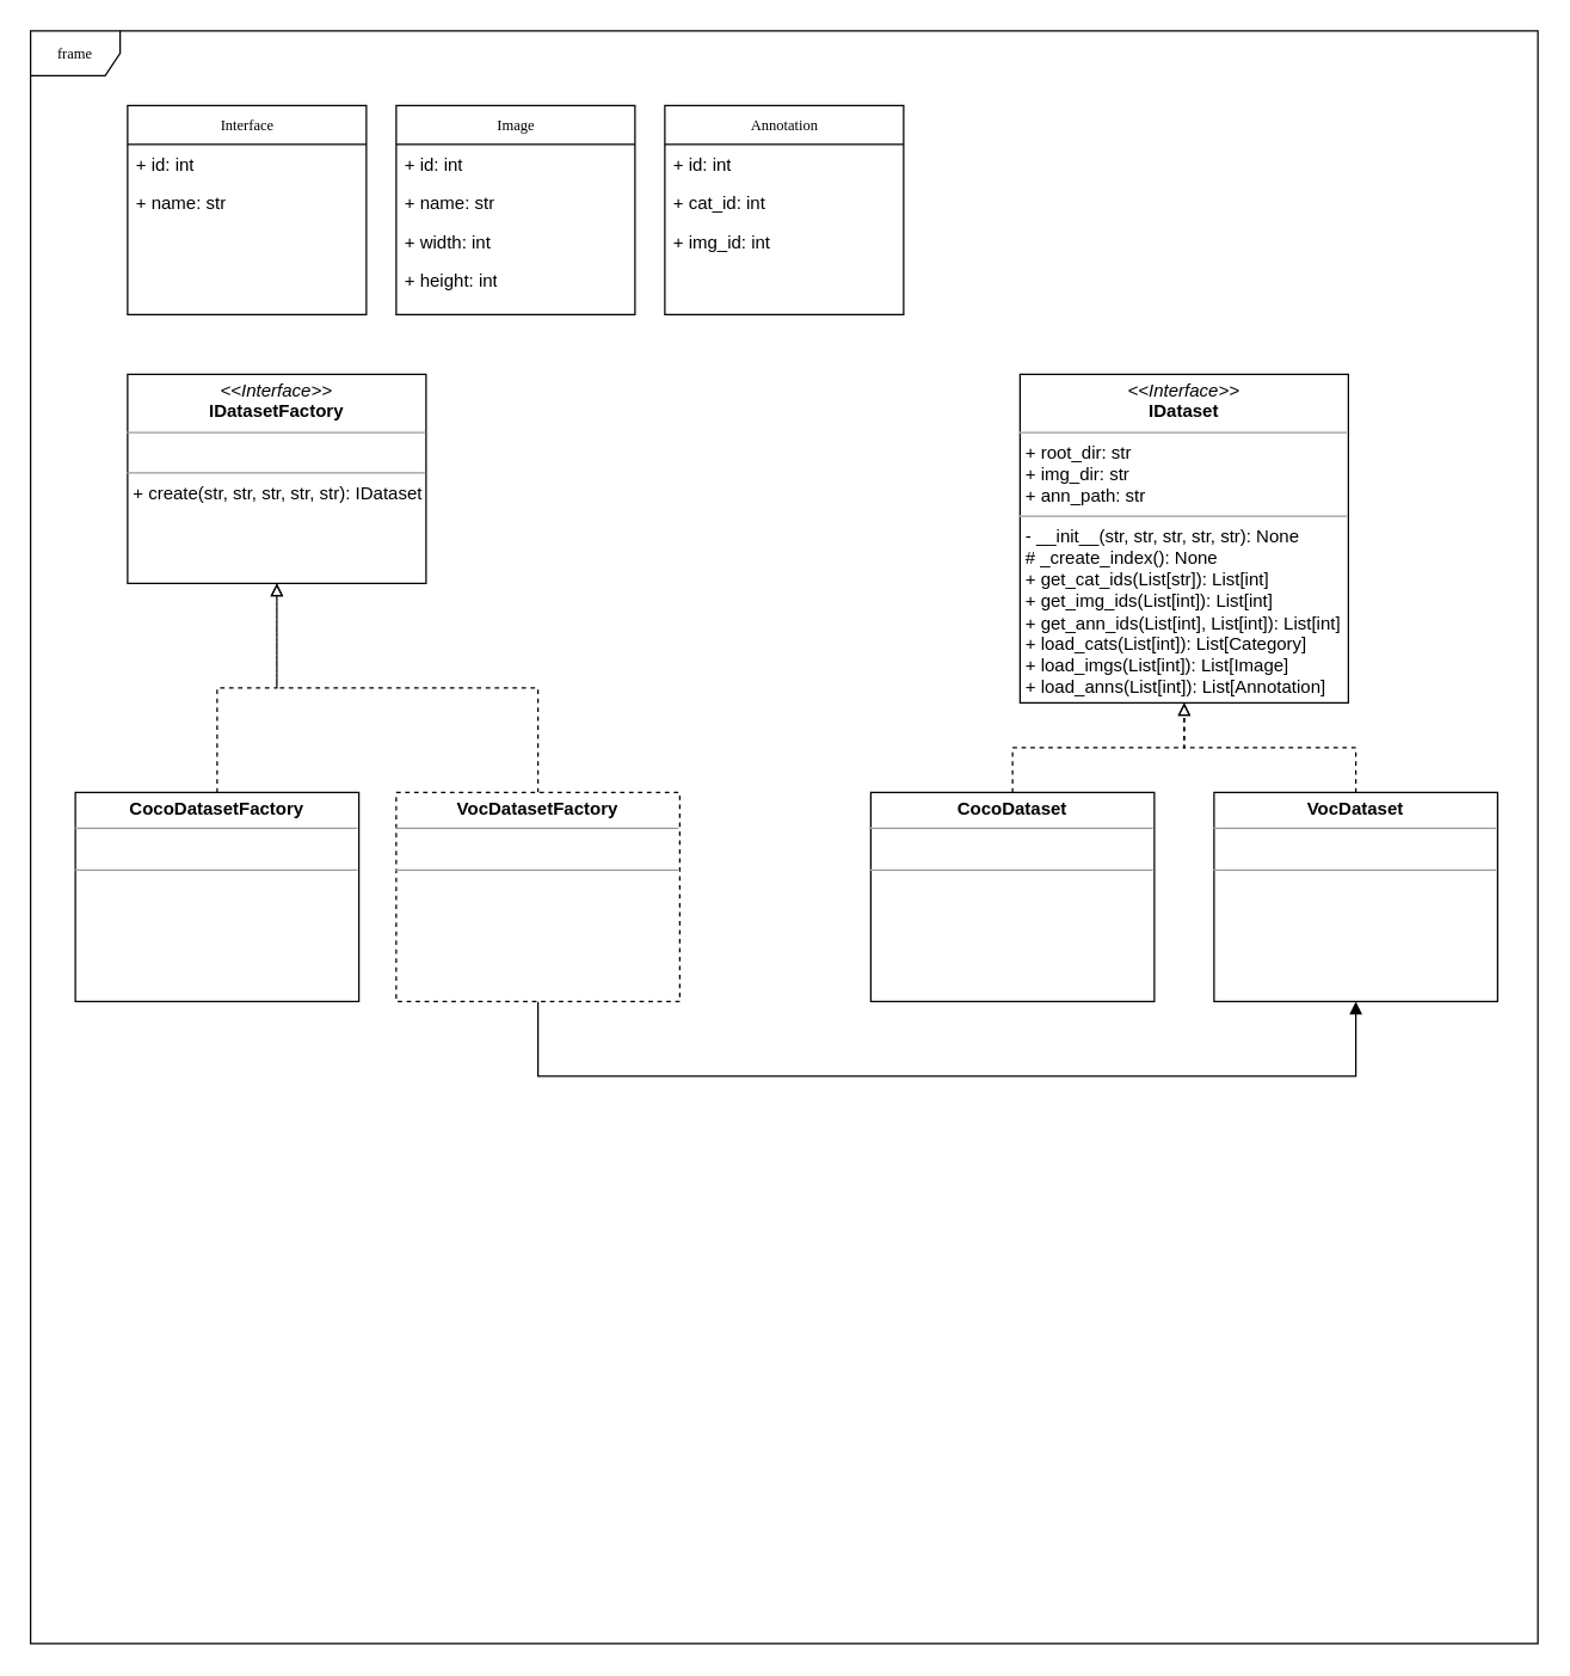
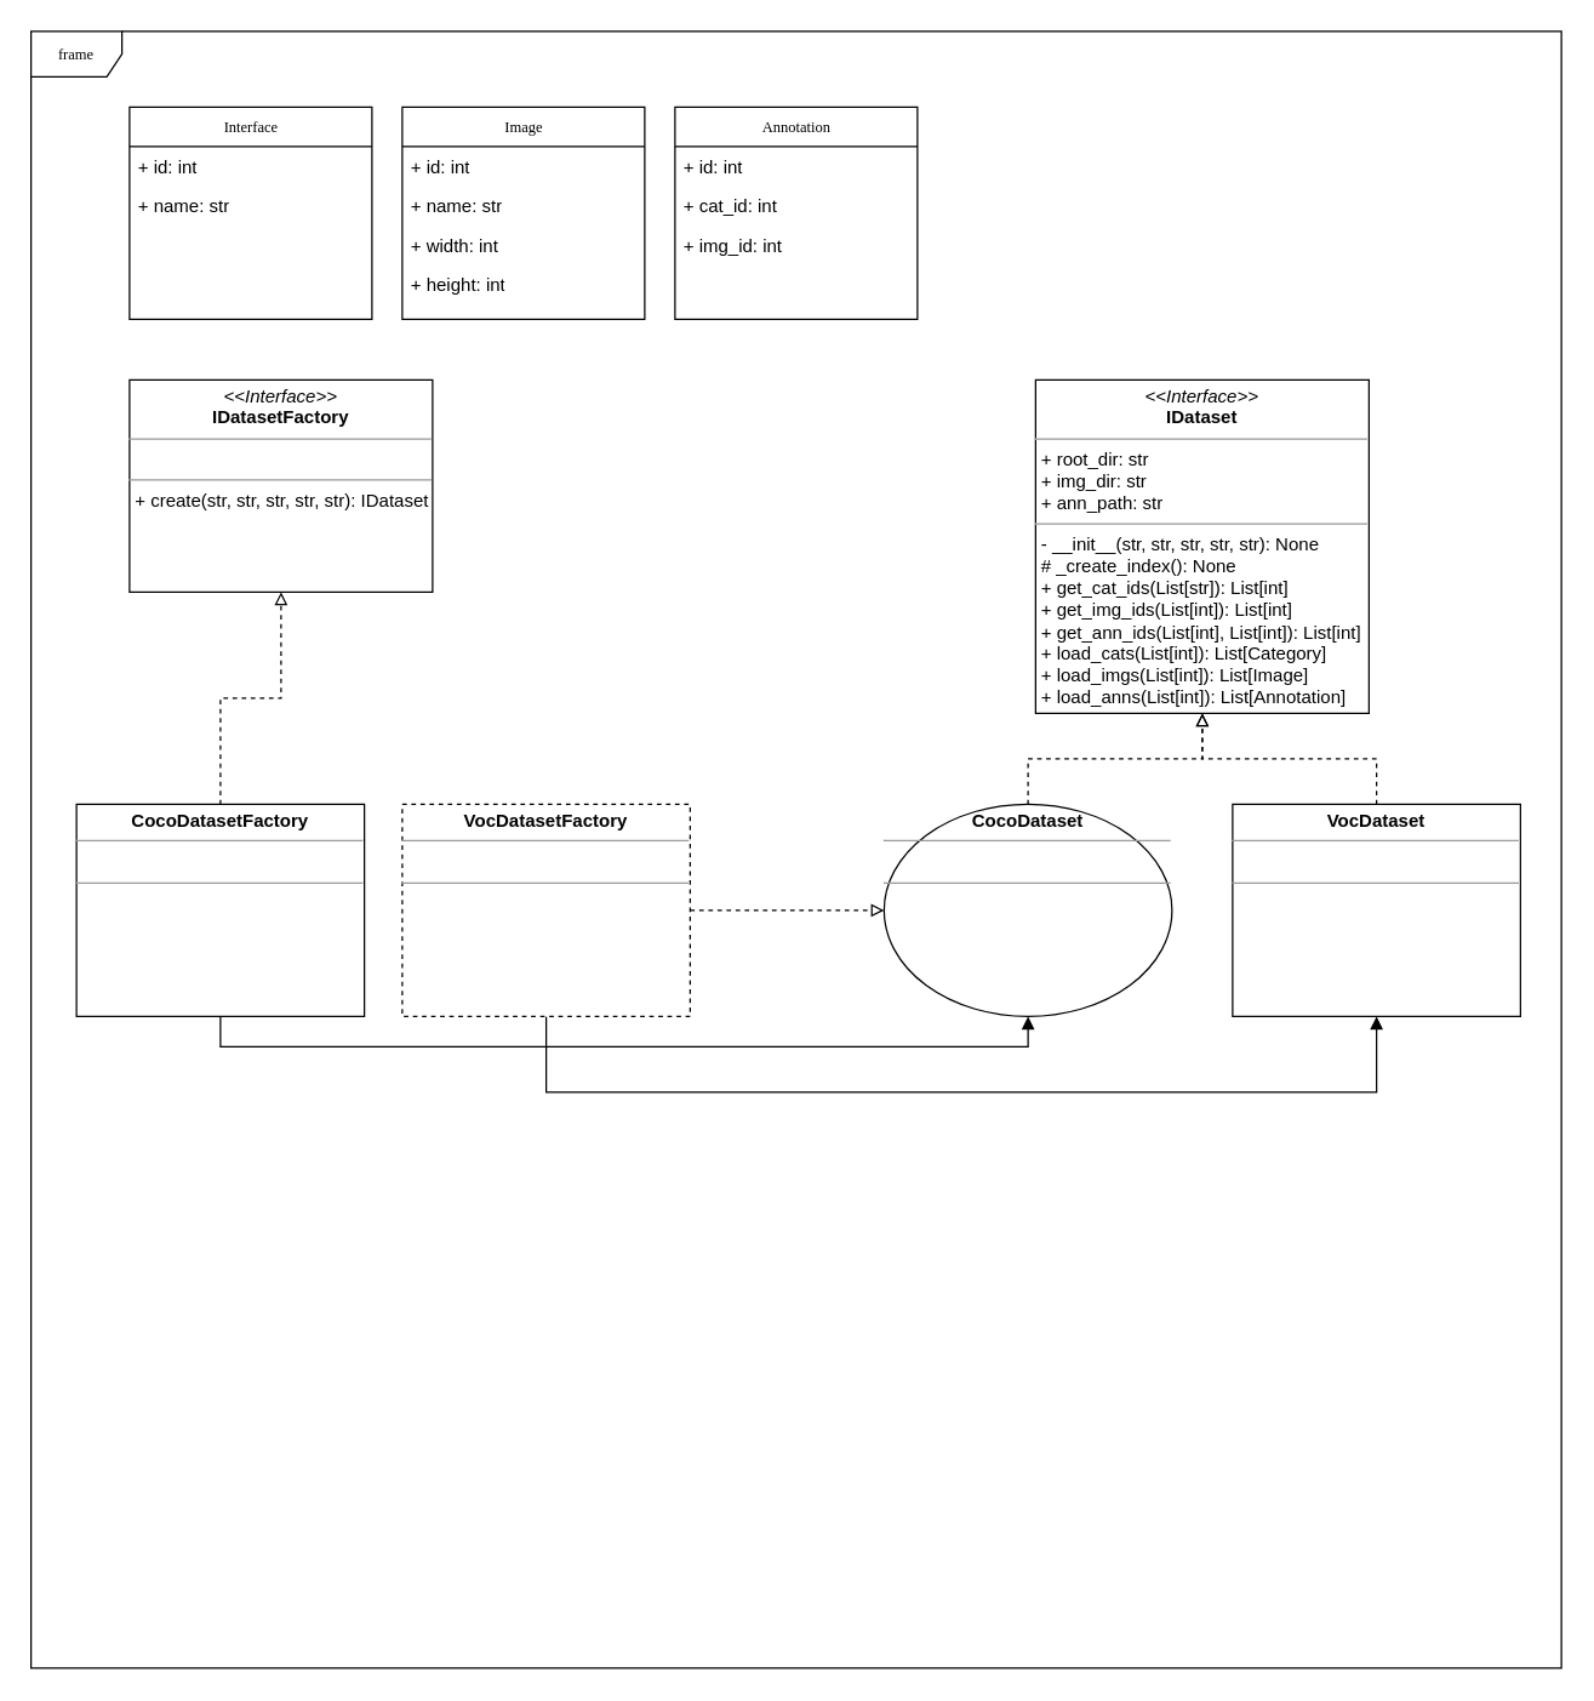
  <mxCell id="0" />
  <mxCell id="1" parent="0" />
  <mxCell id="2" value="frame" style="shape=umlFrame;whiteSpace=wrap;html=1;rounded=0;shadow=0;comic=0;labelBackgroundColor=none;strokeWidth=1;fontFamily=Verdana;fontSize=10;align=center;" parent="1" vertex="1"><mxGeometry x="20" y="20" width="1010" height="1080" as="geometry" /></mxCell>
  <mxCell id="3" value="&lt;p style=&quot;margin:0px;margin-top:4px;text-align:center;&quot;&gt;&lt;i&gt;&amp;lt;&amp;lt;Interface&amp;gt;&amp;gt;&lt;/i&gt;&lt;br&gt;&lt;b&gt;IDataset&lt;/b&gt;&lt;/p&gt;&lt;hr size=&quot;1&quot;&gt;&lt;p style=&quot;margin:0px;margin-left:4px;&quot;&gt;+ root_dir: str&lt;/p&gt;&lt;p style=&quot;margin:0px;margin-left:4px;&quot;&gt;+ img_dir: str&lt;/p&gt;&lt;p style=&quot;margin:0px;margin-left:4px;&quot;&gt;+ ann_path: str&lt;/p&gt;&lt;hr size=&quot;1&quot;&gt;&lt;p style=&quot;margin:0px;margin-left:4px;&quot;&gt;- __init__(str, str, str, str, str): None&lt;br&gt;# _create_index&lt;span style=&quot;background-color: initial;&quot;&gt;(): None&lt;/span&gt;&lt;/p&gt;&lt;p style=&quot;margin:0px;margin-left:4px;&quot;&gt;&lt;span style=&quot;background-color: initial;&quot;&gt;+ get_cat_ids(List[str]): List[int]&lt;/span&gt;&lt;br&gt;&lt;/p&gt;&lt;p style=&quot;margin:0px;margin-left:4px;&quot;&gt;+ get_img_ids(List[int]): List[int]&lt;span style=&quot;background-color: initial;&quot;&gt;&lt;br&gt;&lt;/span&gt;&lt;/p&gt;&lt;p style=&quot;margin:0px;margin-left:4px;&quot;&gt;&lt;span style=&quot;background-color: initial;&quot;&gt;+ get_ann_ids(List[int], List[int]): List[int]&lt;/span&gt;&lt;br&gt;&lt;/p&gt;&lt;p style=&quot;margin:0px;margin-left:4px;&quot;&gt;+ load_cats(List[int]): List[Category]&lt;span style=&quot;background-color: initial;&quot;&gt;&lt;br&gt;&lt;/span&gt;&lt;/p&gt;&lt;p style=&quot;margin:0px;margin-left:4px;&quot;&gt;+ load_imgs(List[int]): List[Image]&lt;br&gt;&lt;/p&gt;&lt;p style=&quot;margin:0px;margin-left:4px;&quot;&gt;+ load_anns(List[int]): List[Annotation]&lt;br&gt;&lt;/p&gt;" style="verticalAlign=top;align=left;overflow=fill;fontSize=12;fontFamily=Helvetica;html=1;rounded=0;shadow=0;comic=0;labelBackgroundColor=none;strokeWidth=1;noLabel=0;dropTarget=0;collapsible=1;" parent="1" vertex="1"><mxGeometry x="683" y="250" width="220" height="220" as="geometry" /></mxCell>
  <mxCell id="4" value="&lt;p style=&quot;margin:0px;margin-top:4px;text-align:center;&quot;&gt;&lt;i&gt;&amp;lt;&amp;lt;Interface&amp;gt;&amp;gt;&lt;/i&gt;&lt;br&gt;&lt;b&gt;IDatasetFactory&lt;/b&gt;&lt;/p&gt;&lt;hr size=&quot;1&quot;&gt;&lt;p style=&quot;margin:0px;margin-left:4px;&quot;&gt;&lt;br&gt;&lt;/p&gt;&lt;hr size=&quot;1&quot;&gt;&lt;p style=&quot;margin:0px;margin-left:4px;&quot;&gt;+ create(str, str, str, str, str): IDataset&lt;br&gt;&lt;/p&gt;" style="verticalAlign=top;align=left;overflow=fill;fontSize=12;fontFamily=Helvetica;html=1;rounded=0;shadow=0;comic=0;labelBackgroundColor=none;strokeWidth=1;dropTarget=1;collapsible=1;" parent="1" vertex="1"><mxGeometry x="85" y="250" width="200" height="140" as="geometry" /></mxCell>
  <mxCell id="5" value="Image" style="swimlane;html=1;fontStyle=0;childLayout=stackLayout;horizontal=1;startSize=26;fillColor=none;horizontalStack=0;resizeParent=1;resizeLast=0;collapsible=1;marginBottom=0;swimlaneFillColor=#ffffff;rounded=0;shadow=0;comic=0;labelBackgroundColor=none;strokeWidth=1;fontFamily=Verdana;fontSize=10;align=center;" parent="1" vertex="1"><mxGeometry x="265" y="70" width="160" height="140" as="geometry"><mxRectangle x="260" y="60" width="70" height="30" as="alternateBounds" /></mxGeometry></mxCell>
  <mxCell id="6" value="+ id: int" style="text;html=1;strokeColor=none;fillColor=none;align=left;verticalAlign=top;spacingLeft=4;spacingRight=4;whiteSpace=wrap;overflow=hidden;rotatable=0;points=[[0,0.5],[1,0.5]];portConstraint=eastwest;" parent="5" vertex="1"><mxGeometry y="26" width="160" height="26" as="geometry" /></mxCell>
  <mxCell id="7" value="+ name: str" style="text;html=1;strokeColor=none;fillColor=none;align=left;verticalAlign=top;spacingLeft=4;spacingRight=4;whiteSpace=wrap;overflow=hidden;rotatable=0;points=[[0,0.5],[1,0.5]];portConstraint=eastwest;" parent="5" vertex="1"><mxGeometry y="52" width="160" height="26" as="geometry" /></mxCell>
  <mxCell id="8" value="+ width: int" style="text;html=1;strokeColor=none;fillColor=none;align=left;verticalAlign=top;spacingLeft=4;spacingRight=4;whiteSpace=wrap;overflow=hidden;rotatable=0;points=[[0,0.5],[1,0.5]];portConstraint=eastwest;" parent="5" vertex="1"><mxGeometry y="78" width="160" height="26" as="geometry" /></mxCell>
  <mxCell id="9" value="+ height: int" style="text;html=1;strokeColor=none;fillColor=none;align=left;verticalAlign=top;spacingLeft=4;spacingRight=4;whiteSpace=wrap;overflow=hidden;rotatable=0;points=[[0,0.5],[1,0.5]];portConstraint=eastwest;" parent="5" vertex="1"><mxGeometry y="104" width="160" height="26" as="geometry" /></mxCell>
  <mxCell id="10" value="Interface" style="swimlane;html=1;fontStyle=0;childLayout=stackLayout;horizontal=1;startSize=26;fillColor=none;horizontalStack=0;resizeParent=1;resizeLast=0;collapsible=1;marginBottom=0;swimlaneFillColor=#ffffff;rounded=0;shadow=0;comic=0;labelBackgroundColor=none;strokeWidth=1;fontFamily=Verdana;fontSize=10;align=center;" parent="1" vertex="1"><mxGeometry x="85" y="70" width="160" height="140" as="geometry"><mxRectangle x="80" y="60" width="80" height="30" as="alternateBounds" /></mxGeometry></mxCell>
  <mxCell id="11" value="+ id: int" style="text;html=1;strokeColor=none;fillColor=none;align=left;verticalAlign=top;spacingLeft=4;spacingRight=4;whiteSpace=wrap;overflow=hidden;rotatable=0;points=[[0,0.5],[1,0.5]];portConstraint=eastwest;" parent="10" vertex="1"><mxGeometry y="26" width="160" height="26" as="geometry" /></mxCell>
  <mxCell id="12" value="+ name: str" style="text;html=1;strokeColor=none;fillColor=none;align=left;verticalAlign=top;spacingLeft=4;spacingRight=4;whiteSpace=wrap;overflow=hidden;rotatable=0;points=[[0,0.5],[1,0.5]];portConstraint=eastwest;" parent="10" vertex="1"><mxGeometry y="52" width="160" height="26" as="geometry" /></mxCell>
  <mxCell id="13" value="Annotation" style="swimlane;html=1;fontStyle=0;childLayout=stackLayout;horizontal=1;startSize=26;fillColor=none;horizontalStack=0;resizeParent=1;resizeLast=0;collapsible=1;marginBottom=0;swimlaneFillColor=#ffffff;rounded=0;shadow=0;comic=0;labelBackgroundColor=none;strokeWidth=1;fontFamily=Verdana;fontSize=10;align=center;" parent="1" vertex="1"><mxGeometry x="445" y="70" width="160" height="140" as="geometry" /></mxCell>
  <mxCell id="14" value="+ id: int" style="text;html=1;strokeColor=none;fillColor=none;align=left;verticalAlign=top;spacingLeft=4;spacingRight=4;whiteSpace=wrap;overflow=hidden;rotatable=0;points=[[0,0.5],[1,0.5]];portConstraint=eastwest;" parent="13" vertex="1"><mxGeometry y="26" width="160" height="26" as="geometry" /></mxCell>
  <mxCell id="15" value="+ cat_id: int" style="text;html=1;strokeColor=none;fillColor=none;align=left;verticalAlign=top;spacingLeft=4;spacingRight=4;whiteSpace=wrap;overflow=hidden;rotatable=0;points=[[0,0.5],[1,0.5]];portConstraint=eastwest;" parent="13" vertex="1"><mxGeometry y="52" width="160" height="26" as="geometry" /></mxCell>
  <mxCell id="16" value="+ img_id: int" style="text;html=1;strokeColor=none;fillColor=none;align=left;verticalAlign=top;spacingLeft=4;spacingRight=4;whiteSpace=wrap;overflow=hidden;rotatable=0;points=[[0,0.5],[1,0.5]];portConstraint=eastwest;" parent="13" vertex="1"><mxGeometry y="78" width="160" height="26" as="geometry" /></mxCell>
  <mxCell id="17" style="edgeStyle=orthogonalEdgeStyle;rounded=0;orthogonalLoop=1;jettySize=auto;html=1;exitX=0.5;exitY=0;exitDx=0;exitDy=0;entryX=0.5;entryY=1;entryDx=0;entryDy=0;endArrow=block;endFill=0;dashed=1;" parent="1" source="18" target="3" edge="1"><mxGeometry relative="1" as="geometry" /></mxCell>
- <mxCell id="18" value="&lt;p style=&quot;margin:0px;margin-top:4px;text-align:center;&quot;&gt;&lt;b&gt;CocoDataset&lt;/b&gt;&lt;/p&gt;&lt;hr size=&quot;1&quot;&gt;&lt;p style=&quot;margin:0px;margin-left:4px;&quot;&gt;&lt;br&gt;&lt;/p&gt;&lt;hr size=&quot;1&quot;&gt;&lt;p style=&quot;margin:0px;margin-left:4px;&quot;&gt;&lt;br&gt;&lt;/p&gt;" style="verticalAlign=top;align=left;overflow=fill;fontSize=12;fontFamily=Helvetica;html=1;rounded=0;shadow=0;comic=0;labelBackgroundColor=none;strokeWidth=1;collapsible=1;" parent="1" vertex="1"><mxGeometry x="583" y="530" width="190" height="140" as="geometry" /></mxCell>
+ <mxCell id="18" value="&lt;p style=&quot;margin:0px;margin-top:4px;text-align:center;&quot;&gt;&lt;b&gt;CocoDataset&lt;/b&gt;&lt;/p&gt;&lt;hr size=&quot;1&quot;&gt;&lt;p style=&quot;margin:0px;margin-left:4px;&quot;&gt;&lt;br&gt;&lt;/p&gt;&lt;hr size=&quot;1&quot;&gt;&lt;p style=&quot;margin:0px;margin-left:4px;&quot;&gt;&lt;br&gt;&lt;/p&gt;" style="ellipse;verticalAlign=top;align=left;overflow=fill;fontSize=12;fontFamily=Helvetica;html=1;shadow=0;comic=0;labelBackgroundColor=none;strokeWidth=1;collapsible=1;" parent="1" vertex="1"><mxGeometry x="583" y="530" width="190" height="140" as="geometry" /></mxCell>
  <mxCell id="19" style="edgeStyle=orthogonalEdgeStyle;rounded=0;orthogonalLoop=1;jettySize=auto;html=1;exitX=0.5;exitY=0;exitDx=0;exitDy=0;endArrow=block;endFill=0;dashed=1;" parent="1" source="20" target="3" edge="1"><mxGeometry relative="1" as="geometry" /></mxCell>
  <mxCell id="20" value="&lt;p style=&quot;margin:0px;margin-top:4px;text-align:center;&quot;&gt;&lt;b&gt;VocDataset&lt;/b&gt;&lt;/p&gt;&lt;hr size=&quot;1&quot;&gt;&lt;p style=&quot;margin:0px;margin-left:4px;&quot;&gt;&lt;br&gt;&lt;/p&gt;&lt;hr size=&quot;1&quot;&gt;&lt;p style=&quot;margin:0px;margin-left:4px;&quot;&gt;&lt;br&gt;&lt;/p&gt;" style="verticalAlign=top;align=left;overflow=fill;fontSize=12;fontFamily=Helvetica;html=1;rounded=0;shadow=0;comic=0;labelBackgroundColor=none;strokeWidth=1;collapsible=1;" parent="1" vertex="1"><mxGeometry x="813" y="530" width="190" height="140" as="geometry" /></mxCell>
  <mxCell id="21" style="edgeStyle=orthogonalEdgeStyle;rounded=0;orthogonalLoop=1;jettySize=auto;html=1;endArrow=block;endFill=0;dashed=1;" parent="1" source="23" target="4" edge="1"><mxGeometry relative="1" as="geometry" /></mxCell>
+ <mxCell id="22" style="edgeStyle=orthogonalEdgeStyle;rounded=0;orthogonalLoop=1;jettySize=auto;html=1;entryX=0.5;entryY=1;entryDx=0;entryDy=0;exitX=0.5;exitY=1;exitDx=0;exitDy=0;endArrow=block;endFill=1;" parent="1" source="23" target="18" edge="1"><mxGeometry relative="1" as="geometry" /></mxCell>
  <mxCell id="23" value="&lt;p style=&quot;margin:0px;margin-top:4px;text-align:center;&quot;&gt;&lt;b&gt;CocoDatasetFactory&lt;/b&gt;&lt;/p&gt;&lt;hr size=&quot;1&quot;&gt;&lt;p style=&quot;margin:0px;margin-left:4px;&quot;&gt;&lt;br&gt;&lt;/p&gt;&lt;hr size=&quot;1&quot;&gt;&lt;p style=&quot;margin:0px;margin-left:4px;&quot;&gt;&lt;br&gt;&lt;/p&gt;" style="verticalAlign=top;align=left;overflow=fill;fontSize=12;fontFamily=Helvetica;html=1;rounded=0;shadow=0;comic=0;labelBackgroundColor=none;strokeWidth=1;dropTarget=1;collapsible=1;" parent="1" vertex="1"><mxGeometry x="50" y="530" width="190" height="140" as="geometry" /></mxCell>
- <mxCell id="24" style="edgeStyle=orthogonalEdgeStyle;rounded=0;orthogonalLoop=1;jettySize=auto;html=1;endArrow=block;endFill=0;dashed=1;" parent="1" source="26" target="4" edge="1"><mxGeometry relative="1" as="geometry" /></mxCell>
+ <mxCell id="24" style="edgeStyle=orthogonalEdgeStyle;rounded=0;orthogonalLoop=1;jettySize=auto;html=1;endArrow=block;endFill=0;dashed=1;" parent="1" source="26" target="18" edge="1"><mxGeometry relative="1" as="geometry" /></mxCell>
  <mxCell id="25" style="edgeStyle=orthogonalEdgeStyle;rounded=0;orthogonalLoop=1;jettySize=auto;html=1;entryX=0.5;entryY=1;entryDx=0;entryDy=0;exitX=0.5;exitY=1;exitDx=0;exitDy=0;endArrow=block;endFill=1;" parent="1" source="26" target="20" edge="1"><mxGeometry relative="1" as="geometry"><Array as="points"><mxPoint x="360" y="720" /><mxPoint x="908" y="720" /></Array></mxGeometry></mxCell>
  <mxCell id="26" value="&lt;p style=&quot;margin:0px;margin-top:4px;text-align:center;&quot;&gt;&lt;b&gt;VocDatasetFactory&lt;/b&gt;&lt;/p&gt;&lt;hr size=&quot;1&quot;&gt;&lt;p style=&quot;margin:0px;margin-left:4px;&quot;&gt;&lt;br&gt;&lt;/p&gt;&lt;hr size=&quot;1&quot;&gt;&lt;p style=&quot;margin:0px;margin-left:4px;&quot;&gt;&lt;br&gt;&lt;/p&gt;" style="verticalAlign=top;align=left;overflow=fill;fontSize=12;fontFamily=Helvetica;html=1;rounded=0;shadow=0;comic=0;labelBackgroundColor=none;strokeWidth=1;collapsible=1;dashed=1;" parent="1" vertex="1"><mxGeometry x="265" y="530" width="190" height="140" as="geometry" /></mxCell>
